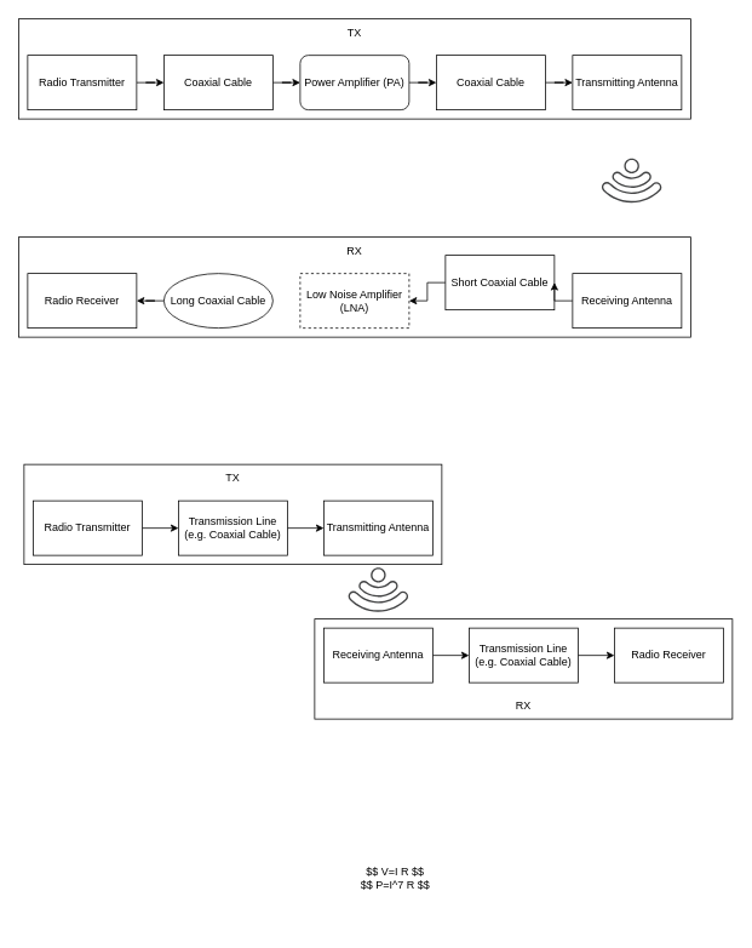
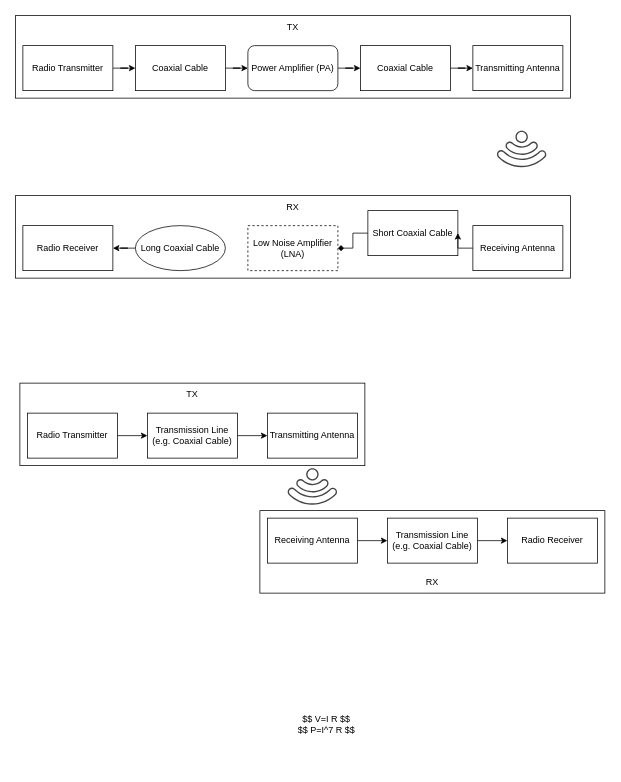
  <mxCell id="0" />
  <mxCell id="1" parent="0" />
  <mxCell id="2" value="" style="rounded=0;whiteSpace=wrap;html=1;" parent="1" vertex="1"><mxGeometry x="346" y="680" width="460" height="110" as="geometry" /></mxCell>
  <mxCell id="3" value="RX" style="text;html=1;strokeColor=none;fillColor=none;align=center;verticalAlign=middle;whiteSpace=wrap;rounded=0;" parent="1" vertex="1"><mxGeometry x="546" y="760" width="60" height="30" as="geometry" /></mxCell>
  <mxCell id="4" value="" style="rounded=0;whiteSpace=wrap;html=1;" parent="1" vertex="1"><mxGeometry x="26" y="510" width="460" height="110" as="geometry" /></mxCell>
  <mxCell id="5" value="" style="edgeStyle=orthogonalEdgeStyle;rounded=0;orthogonalLoop=1;jettySize=auto;html=1;" parent="1" source="6" target="8" edge="1"><mxGeometry relative="1" as="geometry" /></mxCell>
  <mxCell id="6" value="Radio Transmitter" style="rounded=0;whiteSpace=wrap;html=1;" parent="1" vertex="1"><mxGeometry x="36" y="550" width="120" height="60" as="geometry" /></mxCell>
  <mxCell id="7" value="" style="edgeStyle=orthogonalEdgeStyle;rounded=0;orthogonalLoop=1;jettySize=auto;html=1;" parent="1" source="8" target="9" edge="1"><mxGeometry relative="1" as="geometry" /></mxCell>
  <mxCell id="8" value="Transmission Line&lt;br&gt;(e.g. Coaxial Cable)" style="rounded=0;whiteSpace=wrap;html=1;" parent="1" vertex="1"><mxGeometry x="196" y="550" width="120" height="60" as="geometry" /></mxCell>
  <mxCell id="9" value="Transmitting Antenna" style="rounded=0;whiteSpace=wrap;html=1;" parent="1" vertex="1"><mxGeometry x="356" y="550" width="120" height="60" as="geometry" /></mxCell>
  <mxCell id="10" value="Radio Receiver" style="rounded=0;whiteSpace=wrap;html=1;" parent="1" vertex="1"><mxGeometry x="676" y="690" width="120" height="60" as="geometry" /></mxCell>
  <mxCell id="11" value="" style="edgeStyle=orthogonalEdgeStyle;rounded=0;orthogonalLoop=1;jettySize=auto;html=1;" parent="1" source="12" target="10" edge="1"><mxGeometry relative="1" as="geometry" /></mxCell>
  <mxCell id="12" value="Transmission Line&lt;br&gt;(e.g. Coaxial Cable)" style="rounded=0;whiteSpace=wrap;html=1;" parent="1" vertex="1"><mxGeometry x="516" y="690" width="120" height="60" as="geometry" /></mxCell>
  <mxCell id="13" value="" style="edgeStyle=orthogonalEdgeStyle;rounded=0;orthogonalLoop=1;jettySize=auto;html=1;" parent="1" source="14" target="12" edge="1"><mxGeometry relative="1" as="geometry" /></mxCell>
  <mxCell id="14" value="Receiving Antenna" style="rounded=0;whiteSpace=wrap;html=1;" parent="1" vertex="1"><mxGeometry x="356" y="690" width="120" height="60" as="geometry" /></mxCell>
  <mxCell id="15" value="" style="sketch=0;pointerEvents=1;shadow=0;dashed=0;html=1;strokeColor=none;fillColor=#434445;aspect=fixed;labelPosition=center;verticalLabelPosition=bottom;verticalAlign=top;align=center;outlineConnect=0;shape=mxgraph.vvd.wi_fi;rotation=-225;" parent="1" vertex="1"><mxGeometry x="391" y="630" width="50" height="50" as="geometry" /></mxCell>
  <mxCell id="16" value="TX" style="text;html=1;strokeColor=none;fillColor=none;align=center;verticalAlign=middle;whiteSpace=wrap;rounded=0;" parent="1" vertex="1"><mxGeometry x="226" y="510" width="60" height="30" as="geometry" /></mxCell>
  <mxCell id="17" value="$$ V=I R $$&lt;br&gt;$$ P=I^7 R $$" style="text;html=1;strokeColor=none;fillColor=none;align=center;verticalAlign=middle;whiteSpace=wrap;rounded=0;" parent="1" vertex="1"><mxGeometry x="360" y="910" width="150" height="110" as="geometry" /></mxCell>
  <mxCell id="18" value="" style="rounded=0;whiteSpace=wrap;html=1;" parent="1" vertex="1"><mxGeometry x="20" y="20" width="740" height="110" as="geometry" /></mxCell>
  <mxCell id="19" value="" style="edgeStyle=orthogonalEdgeStyle;rounded=0;orthogonalLoop=1;jettySize=auto;html=1;" parent="1" source="20" target="28" edge="1"><mxGeometry relative="1" as="geometry" /></mxCell>
  <mxCell id="20" value="Radio Transmitter" style="rounded=0;whiteSpace=wrap;html=1;" parent="1" vertex="1"><mxGeometry x="30" y="60" width="120" height="60" as="geometry" /></mxCell>
  <mxCell id="21" value="" style="edgeStyle=orthogonalEdgeStyle;rounded=0;orthogonalLoop=1;jettySize=auto;html=1;" parent="1" source="22" target="24" edge="1"><mxGeometry relative="1" as="geometry" /></mxCell>
  <mxCell id="22" value="Power Amplifier (PA)" style="whiteSpace=wrap;html=1;rounded=1;" parent="1" vertex="1"><mxGeometry x="330" y="60" width="120" height="60" as="geometry" /></mxCell>
  <mxCell id="23" value="" style="edgeStyle=orthogonalEdgeStyle;rounded=0;orthogonalLoop=1;jettySize=auto;html=1;" parent="1" source="24" target="29" edge="1"><mxGeometry relative="1" as="geometry" /></mxCell>
  <mxCell id="24" value="Coaxial Cable" style="rounded=0;whiteSpace=wrap;html=1;" parent="1" vertex="1"><mxGeometry x="480" y="60" width="120" height="60" as="geometry" /></mxCell>
  <mxCell id="25" value="" style="sketch=0;pointerEvents=1;shadow=0;dashed=0;html=1;strokeColor=none;fillColor=#434445;aspect=fixed;labelPosition=center;verticalLabelPosition=bottom;verticalAlign=top;align=center;outlineConnect=0;shape=mxgraph.vvd.wi_fi;rotation=-225;" parent="1" vertex="1"><mxGeometry x="670" y="180" width="50" height="50" as="geometry" /></mxCell>
  <mxCell id="26" value="TX" style="text;html=1;strokeColor=none;fillColor=none;align=center;verticalAlign=middle;whiteSpace=wrap;rounded=0;" parent="1" vertex="1"><mxGeometry x="360" y="20" width="60" height="30" as="geometry" /></mxCell>
  <mxCell id="27" value="" style="edgeStyle=orthogonalEdgeStyle;rounded=0;orthogonalLoop=1;jettySize=auto;html=1;" parent="1" source="28" target="22" edge="1"><mxGeometry relative="1" as="geometry" /></mxCell>
  <mxCell id="28" value="Coaxial Cable" style="rounded=0;whiteSpace=wrap;html=1;" parent="1" vertex="1"><mxGeometry x="180" y="60" width="120" height="60" as="geometry" /></mxCell>
  <mxCell id="29" value="Transmitting Antenna" style="rounded=0;whiteSpace=wrap;html=1;" parent="1" vertex="1"><mxGeometry x="630" y="60" width="120" height="60" as="geometry" /></mxCell>
  <mxCell id="30" value="" style="rounded=0;whiteSpace=wrap;html=1;" parent="1" vertex="1"><mxGeometry x="20" y="260" width="740" height="110" as="geometry" /></mxCell>
  <mxCell id="31" value="Radio Receiver" style="rounded=0;whiteSpace=wrap;html=1;" parent="1" vertex="1"><mxGeometry x="30" y="300" width="120" height="60" as="geometry" /></mxCell>
  <mxCell id="32" value="Low Noise Amplifier (LNA)" style="rounded=0;whiteSpace=wrap;html=1;dashed=1;" parent="1" vertex="1"><mxGeometry x="330" y="300" width="120" height="60" as="geometry" /></mxCell>
- <mxCell id="33" value="" style="edgeStyle=orthogonalEdgeStyle;rounded=0;orthogonalLoop=1;jettySize=auto;html=1;" parent="1" source="34" target="32" edge="1"><mxGeometry relative="1" as="geometry" /></mxCell>
+ <mxCell id="33" value="" style="edgeStyle=orthogonalEdgeStyle;rounded=0;orthogonalLoop=1;jettySize=auto;html=1;endArrow=diamond;" parent="1" source="34" target="32" edge="1"><mxGeometry relative="1" as="geometry" /></mxCell>
  <mxCell id="34" value="Short Coaxial Cable" style="rounded=0;whiteSpace=wrap;html=1;" parent="1" vertex="1"><mxGeometry x="490" y="280" width="120" height="60" as="geometry" /></mxCell>
  <mxCell id="35" value="RX" style="text;html=1;strokeColor=none;fillColor=none;align=center;verticalAlign=middle;whiteSpace=wrap;rounded=0;" parent="1" vertex="1"><mxGeometry x="360" y="260" width="60" height="30" as="geometry" /></mxCell>
  <mxCell id="36" value="" style="edgeStyle=orthogonalEdgeStyle;rounded=0;orthogonalLoop=1;jettySize=auto;html=1;" parent="1" source="37" target="31" edge="1"><mxGeometry relative="1" as="geometry" /></mxCell>
  <mxCell id="37" value="Long Coaxial Cable" style="ellipse;whiteSpace=wrap;html=1;" parent="1" vertex="1"><mxGeometry x="180" y="300" width="120" height="60" as="geometry" /></mxCell>
  <mxCell id="38" value="" style="edgeStyle=orthogonalEdgeStyle;rounded=0;orthogonalLoop=1;jettySize=auto;html=1;" parent="1" source="39" target="34" edge="1"><mxGeometry relative="1" as="geometry" /></mxCell>
  <mxCell id="39" value="Receiving Antenna" style="rounded=0;whiteSpace=wrap;html=1;" parent="1" vertex="1"><mxGeometry x="630" y="300" width="120" height="60" as="geometry" /></mxCell>
